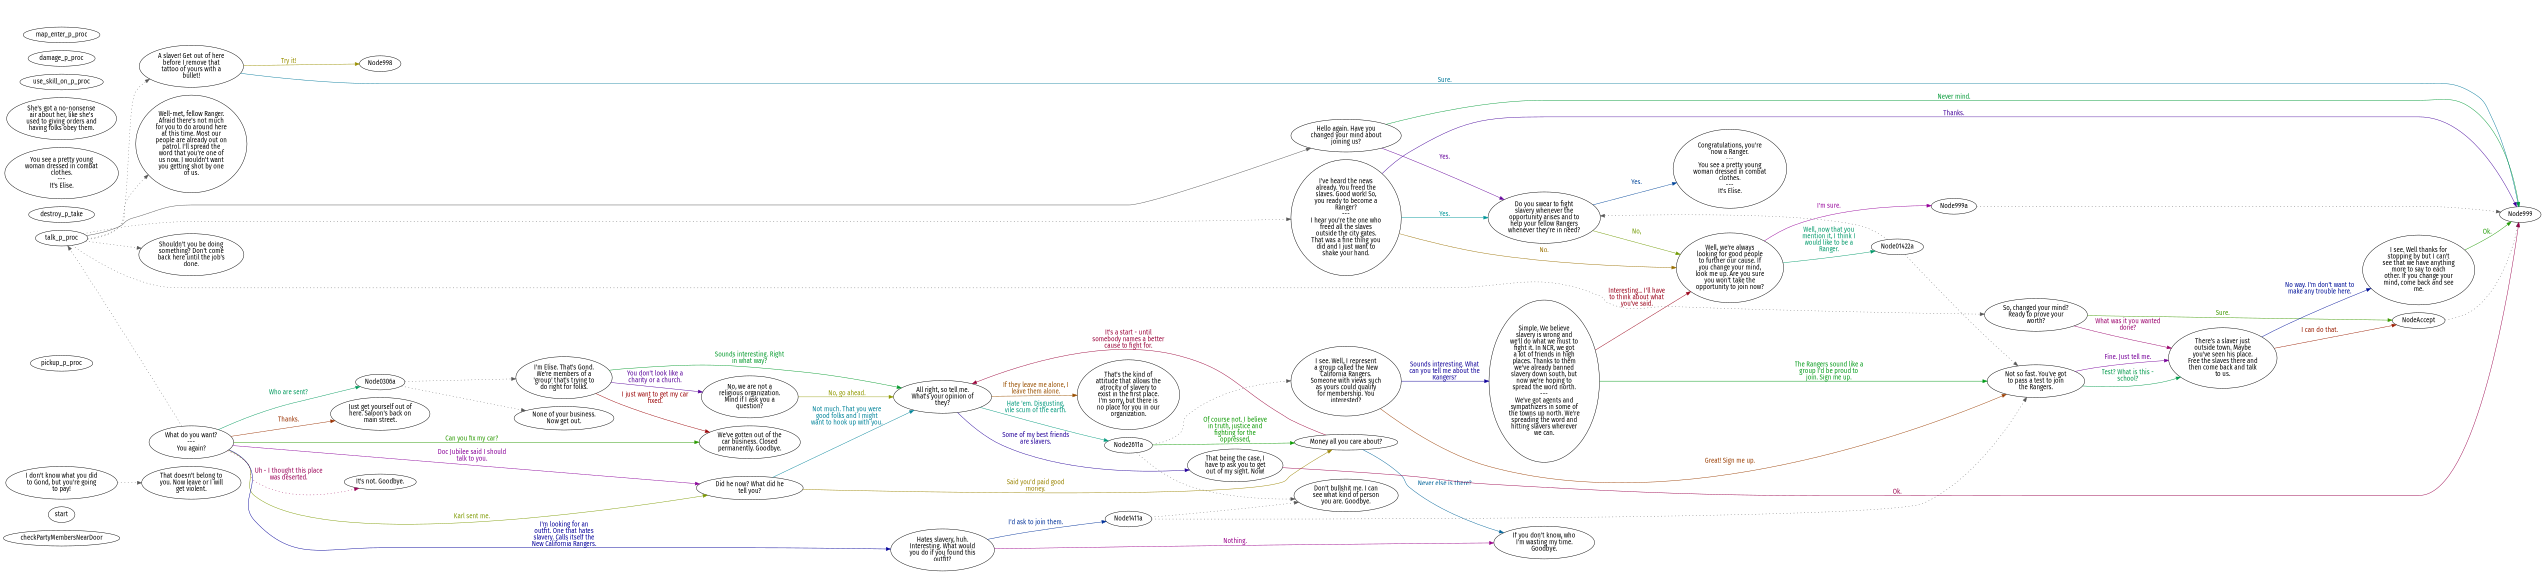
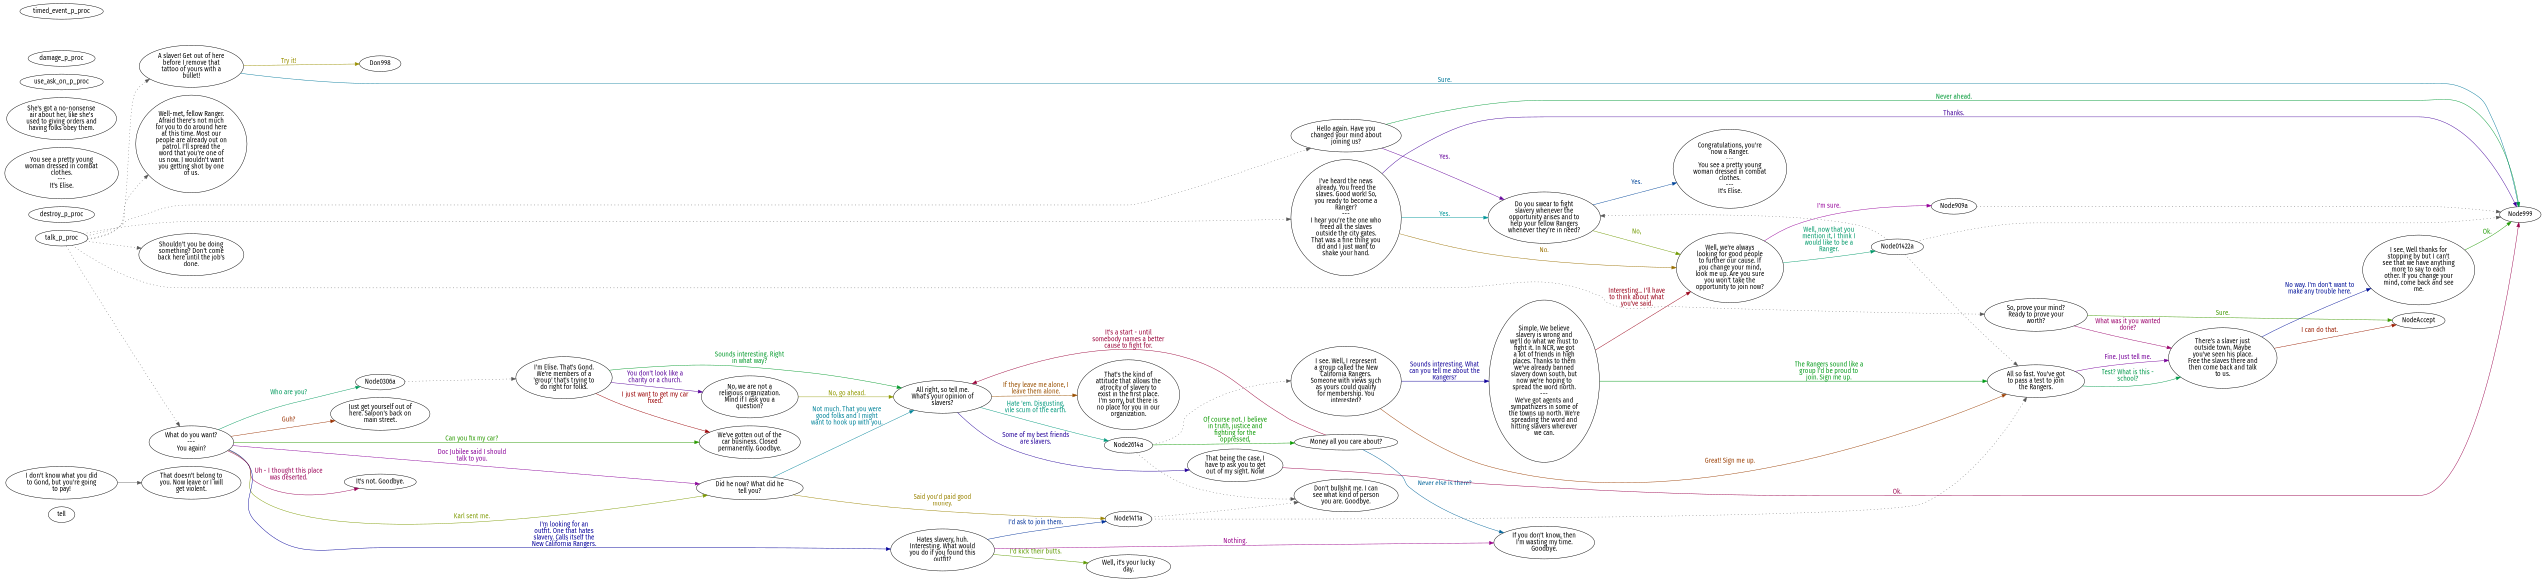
  digraph {
    fontname="Fira Sans"
    rankdir=LR
    node [color="#000000" fillcolor="#FFFFFF" fontname="Fira Sans" style=filled]
    edge [color="#555555" fontname="Fira Sans"]
-   checkPartyMembersNearDoor
-   start
+   start [label=tell]
    n3 [label="I don't know what you did\nto Gond, but you're going\nto pay!"]
    n4 [label="That doesn't belong to\nyou. Now leave or I will\nget violent."]
-   pickup_p_proc
    n6 [label="A slaver! Get out of here\nbefore I remove that\ntattoo of yours with a\nbullet!"]
    talk_p_proc
    n8 [label="Well-met, fellow Ranger.\nAfraid there's not much\nfor you to do around here\nat this time. Most our\npeople are already out on\npatrol. I'll spread the\nword that you're one of\nus now. I wouldn't want\nyou getting shot by one\nof us."]
    n9 [label="Hello again. Have you\nchanged your mind about\njoining us?"]
    n10 [label="I've heard the news\nalready. You freed the\nslaves. Good work! So,\nyou ready to become a\nRanger?\n---\nI hear you're the one who\nfreed all the slaves\noutside the city gates.\nThat was a fine thing you\ndid and I just want to\nshake your hand."]
    n11 [label="Shouldn't you be doing\nsomething? Don't come\nback here until the job's\ndone."]
-   n12 [label="So, changed your mind?\nReady to prove your\nworth?"]
+   n12 [label="So, prove your mind?\nReady to prove your\nworth?"]
    n13 [label="What do you want?\n---\nYou again?"]
-   Node998
+   Node998 [label=Don998]
    Node999
    n16 [label="Do you swear to fight\nslavery whenever the\nopportunity arises and to\nhelp your fellow Rangers\nwhenever they're in need?"]
    n17 [label="Well, we're always\nlooking for good people\nto further our cause. If\nyou change your mind,\nlook me up. Are you sure\nyou won't take the\nopportunity to join now?"]
    n18 [label="There's a slaver just\noutside town. Maybe\nyou've seen his place.\nFree the slaves there and\nthen come back and talk\nto us."]
    NodeAccept
    n20 [label="Did he now? What did he\ntell you?"]
    Node0306a
    n22 [label="Just get yourself out of\nhere. Saloon's back on\nmain street."]
    n23 [label="Hates slavery, huh.\nInteresting. What would\nyou do if you found this\noutfit?"]
    n24 [label="We've gotten out of the\ncar business. Closed\npermanently. Goodbye."]
    n25 [label="It's not. Goodbye."]
    n26 [label="Congratulations, you're\nnow a Ranger.\n---\nYou see a pretty young\nwoman dressed in combat\nclothes.\n---\nIt's Elise."]
-   Node999a
+   Node999a [label=Node909a]
    Node01422a
    n29 [label="I see. Well thanks for\nstopping by but I can't\nsee that we have anything\nmore to say to each\nother. If you change your\nmind, come back and see\nme."]
-   n30 [label="All right, so tell me.\nWhat's your opinion of\nthey?"]
+   n30 [label="All right, so tell me.\nWhat's your opinion of\nslavers?"]
    n31 [label="Money all you care about?"]
    n32 [label="I'm Elise. That's Gond.\nWe're members of a\n'group' that's trying to\ndo right for folks."]
-   n33 [label="None of your business.\nNow get out."]
    Node1411a
-   n36 [label="If you don't know, who\nI'm wasting my time.\nGoodbye."]
-   destroy_p_proc [label=destroy_p_take]
+   n35 [label="Well, it's your lucky\nday."]
+   n36 [label="If you don't know, then\nI'm wasting my time.\nGoodbye."]
+   destroy_p_proc
    n38 [label="You see a pretty young\nwoman dressed in combat\nclothes.\n---\nIt's Elise."]
    n39 [label="She's got a no-nonsense\nair about her, like she's\nused to giving orders and\nhaving folks obey them."]
-   use_skill_on_p_proc
+   use_skill_on_p_proc [label=use_ask_on_p_proc]
    damage_p_proc
-   map_enter_p_proc
-   Node2611a
+   Node2611a [label=Node2614a]
    n44 [label="That's the kind of\nattitude that allows the\natrocity of slavery to\nexist in the first place.\nI'm sorry, but there is\nno place for you in our\norganization."]
    n45 [label="That being the case, I\nhave to ask you to get\nout of my sight. Now!"]
    n46 [label="No, we are not a\nreligious organization.\nMind if I ask you a\nquestion?"]
    n47 [label="Don't bullshit me. I can\nsee what kind of person\nyou are. Goodbye."]
-   n48 [label="Not so fast. You've got\nto pass a test to join\nthe Rangers."]
+   n48 [label="All so fast. You've got\nto pass a test to join\nthe Rangers."]
    n49 [label="I see. Well, I represent\na group called the New\nCalifornia Rangers.\nSomeone with views such\nas yours could qualify\nfor membership. You\ninterested?"]
    n50 [label="Simple. We believe\nslavery is wrong and\nwe'll do what we must to\nfight it. In NCR, we got\na lot of friends in high\nplaces. Thanks to them\nwe've already banned\nslavery down south, but\nnow we're hoping to\nspread the word north.\n---\nWe've got agents and\nsympathizers in some of\nthe towns up north. We're\nspreading the word and\nhitting slavers wherever\nwe can."]
-   n3 -> n4 [style=dotted]
+   timed_event_p_proc
+   n3 -> n4 [style=solid]
    n6 -> Node998 [color="#998F00" fontcolor="#998F00" label="Try it!"]
    n6 -> Node999 [color="#007799" fontcolor="#007799" label="Sure."]
    talk_p_proc -> n6 [style=dotted]
    talk_p_proc -> n8 [style=dotted]
-   talk_p_proc -> n9 [style=solid]
+   talk_p_proc -> n9 [style=dotted]
    talk_p_proc -> n10 [style=dotted]
    talk_p_proc -> n11 [style=dotted]
    talk_p_proc -> n12 [style=dotted]
-   n13 -> talk_p_proc [style=dotted]
-   n9 -> Node999 [color="#009935" fontcolor="#009935" label="Never mind."]
+   talk_p_proc -> n13 [style=dotted]
+   n9 -> Node999 [color="#009935" fontcolor="#009935" label="Never ahead."]
    n9 -> n16 [color="#620099" fontcolor="#620099" label="Yes."]
    n10 -> Node999 [color="#420099" fontcolor="#420099" label="Thanks."]
    n10 -> n16 [color="#009699" fontcolor="#009699" label="Yes."]
    n10 -> n17 [color="#996F00" fontcolor="#996F00" label="No."]
    n12 -> n18 [color="#99006A" fontcolor="#99006A" label="What was it you wanted\ndone?"]
    n12 -> NodeAccept [color="#3D9900" fontcolor="#3D9900" label="Sure."]
    n13 -> n20 [color="#7C9900" fontcolor="#7C9900" label="Karl sent me."]
    n13 -> n20 [color="#890099" fontcolor="#890099" label="Doc Jubilee said I should\ntalk to you."]
-   n13 -> Node0306a [color="#00995C" fontcolor="#00995C" label="Who are sent?"]
-   n13 -> n22 [color="#993000" fontcolor="#993000" label="Thanks."]
+   n13 -> Node0306a [color="#00995C" fontcolor="#00995C" label="Who are you?"]
+   n13 -> n22 [color="#993000" fontcolor="#993000" label="Guh?"]
    n13 -> n23 [color="#030099" fontcolor="#030099" label="I'm looking for an\noutfit. One that hates\nslavery. Calls itself the\nNew California Rangers."]
    n13 -> n24 [color="#299900" fontcolor="#299900" label="Can you fix my car?"]
-   n13 -> n25 [color="#990056" fontcolor="#990056" label="Uh - I thought this place\nwas deserted." style=dotted]
+   n13 -> n25 [color="#990056" fontcolor="#990056" label="Uh - I thought this place\nwas deserted."]
    n16 -> n17 [color="#709900" fontcolor="#709900" label="No,"]
    n16 -> n26 [color="#004499" fontcolor="#004499" label="Yes."]
    n17 -> Node999a [color="#950099" fontcolor="#950099" label="I'm sure."]
    n17 -> Node01422a [color="#009969" fontcolor="#009969" label="Well, now that you\nmention it, I think I\nwould like to be a\nRanger."]
    n18 -> NodeAccept [color="#991C00" fontcolor="#991C00" label="I can do that."]
    n18 -> n29 [color="#001099" fontcolor="#001099" label="No way. I'm don't want to\nmake any trouble here."]
-   NodeAccept -> Node999 [style=dotted]
+   Node01422a -> Node999 [style=dotted]
    n20 -> n30 [color="#008399" fontcolor="#008399" label="Not much. That you were\ngood folks and I might\nwant to hook up with you."]
-   n20 -> n31 [color="#998300" fontcolor="#998300" label="Said you'd paid good\nmoney."]
+   n20 -> Node1411a [color="#998300" fontcolor="#998300" label="Said you'd paid good\nmoney."]
    Node0306a -> n32 [style=dotted]
-   Node0306a -> n33 [style=dotted]
    n23 -> Node1411a [color="#003099" fontcolor="#003099" label="I'd ask to join them."]
+   n23 -> n35 [color="#5D9900" fontcolor="#5D9900" label="I'd kick their butts."]
    n23 -> n36 [color="#990089" fontcolor="#990089" label="Nothing."]
    Node999a -> Node999 [style=dotted]
    Node01422a -> n16 [style=dotted]
    Node01422a -> n48 [style=dotted]
    n29 -> Node999 [color="#1D9900" fontcolor="#1D9900" label="Ok."]
    n30 -> Node2611a [color="#00997C" fontcolor="#00997C" label="Hate 'em. Disgusting,\nvile scum of the earth."]
    n30 -> n44 [color="#994F00" fontcolor="#994F00" label="If they leave me alone, I\nleave them alone."]
    n30 -> n45 [color="#230099" fontcolor="#230099" label="Some of my best friends\nare slavers."]
    n31 -> n30 [color="#990037" fontcolor="#990037" label="It's a start - until\nsomebody names a better\ncause to fight for."]
    n31 -> n36 [color="#006399" fontcolor="#006399" label="Never else is there?"]
    n32 -> n24 [color="#990003" fontcolor="#990003" label="I just want to get my car\nfixed."]
    n32 -> n30 [color="#009929" fontcolor="#009929" label="Sounds interesting. Right\nin what way?"]
    n32 -> n46 [color="#560099" fontcolor="#560099" label="You don't look like a\ncharity or a church."]
    Node1411a -> n47 [style=dotted]
    Node1411a -> n48 [style=dotted]
    Node2611a -> n31 [color="#0A9900" fontcolor="#0A9900" label="Of course not. I believe\nin truth, justice and\nfighting for the\noppressed,"]
    Node2611a -> n47 [style=dotted]
    Node2611a -> n49 [style=dotted]
    n45 -> Node999 [color="#99004A" fontcolor="#99004A" label="Ok."]
    n46 -> n30 [color="#909900" fontcolor="#909900" label="No, go ahead."]
    n48 -> n18 [color="#760099" fontcolor="#760099" label="Fine. Just tell me."]
    n48 -> n18 [color="#009949" fontcolor="#009949" label="Test? What is this -\nschool?"]
    n49 -> n48 [color="#993C00" fontcolor="#993C00" label="Great! Sign me up."]
    n49 -> n50 [color="#0F0099" fontcolor="#0F0099" label="Sounds interesting. What\ncan you tell me about the\nRangers?"]
    n50 -> n17 [color="#990017" fontcolor="#990017" label="Interesting... I'll have\nto think about what\nyou've said."]
    n50 -> n48 [color="#009916" fontcolor="#009916" label="The Rangers sound like a\ngroup I'd be proud to\njoin. Sign me up."]
  }
